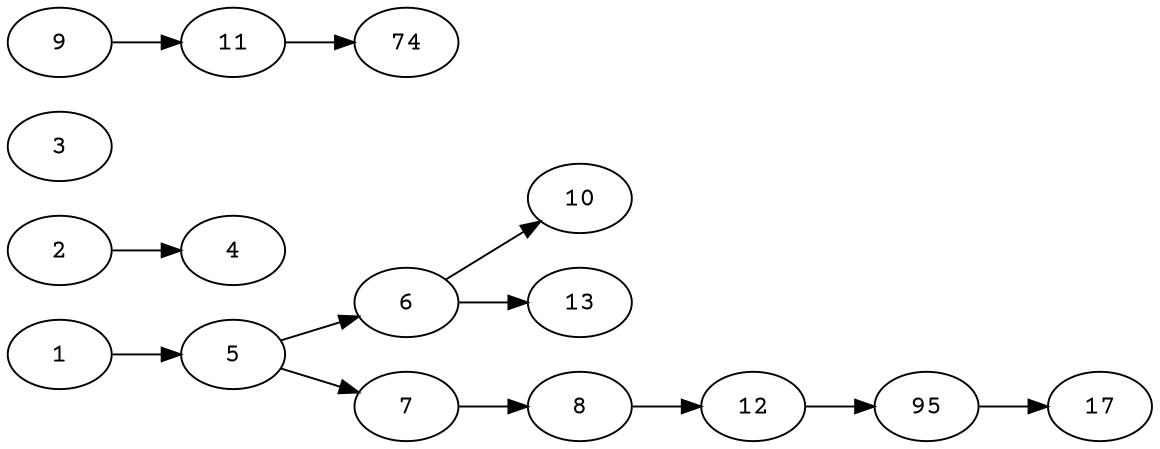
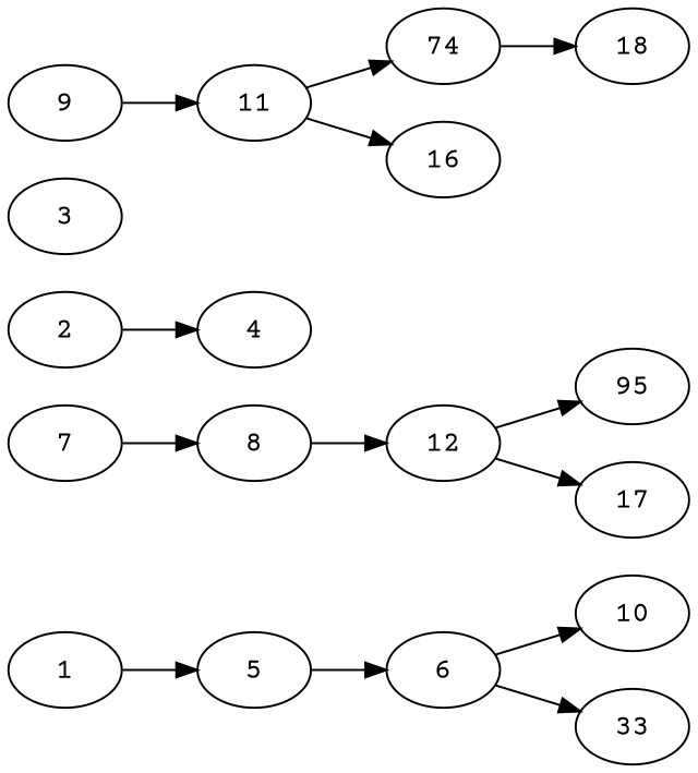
  digraph {
    fontname="Courier Prime"
    rankdir=LR
    node [alpha=0.10 fontname="Courier Prime"]
    edge [fontname="Courier Prime"]
    1 [alpha=0.07 expect_size=1774618806085151]
    5 [alpha=0.09 expect_size=102070979019559488]
    6 [alpha=0.03 expect_size=179355063436870560]
    7 [alpha=0.11 expect_size=510535583150289344]
    10 [alpha=0.02 expect_size=284151561394181312]
-   13 [alpha=0.00 expect_size=728090117646764]
+   13 [alpha=0.00 expect_size=728090117646764 label=33]
    8 [alpha=0.15 expect_size=24488879986525077504]
    2 [expect_size=846698548379516928]
    4 [alpha=0.01 expect_size=2785880668792285]
    3 [alpha=0.00 expect_size=1372100799408966]
    12 [alpha=0.04 expect_size=53458785703821312000]
    9 [expect_size=4141037597649894]
    11 [expect_size=5132553173765820]
    n14 [alpha=0.07 expect_size=248695621004688 label=95]
    n15 [alpha=0.19 expect_size=8413525134432409 label=74]
+   16 [alpha=0.05 expect_size=147098193924980736000]
    17 [alpha=0.20 expect_size=8459269791406882816]
+   18 [expect_size=7015744394156660]
    1 -> 5
    5 -> 6
-   5 -> 7
    6 -> 10
    6 -> 13
    7 -> 8
    8 -> 12
    2 -> 4
    12 -> n14
    9 -> 11
    11 -> n15
-   n14 -> 17
+   11 -> 16
+   12 -> 17
+   n15 -> 18
  }
